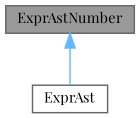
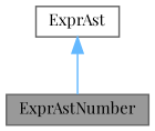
  digraph {
    fontname="Playfair Display"
    node [color=gray40 fontname="Playfair Display" fontsize=10 shape=box style=filled]
    n1 [fillcolor=grey60 fontcolor=black height=0.2 label=ExprAstNumber width=0.4]
    n2 [fillcolor=white height=0.2 label=ExprAst width=0.4]
-   n1 -> n2 [color=steelblue1 dir=back fontname="Playfair Display" fontsize=10 labelfontname=Helvetica labelfontsize=10 style=solid]
+   n2 -> n1 [color=steelblue1 dir=back fontname="Playfair Display" fontsize=10 labelfontname=Helvetica labelfontsize=10 style=solid]
  }
